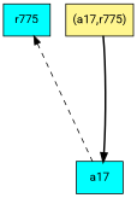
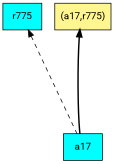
  digraph {
    fontname=Roboto
    rankdir=BT
    ranksep=2.0
    node [fillcolor=cyan fontname=Roboto shape=record style=filled]
    edge [fontname=Roboto]
    n1 [label="{r775}"]
    n2 [label="{a17}"]
    n3 [fillcolor=khaki1 label="{(a17,r775)}"]
    n2 -> n1 [style=dashed]
-   n3 -> n2 [style=bold]
+   n2 -> n3 [style=bold]
  }
